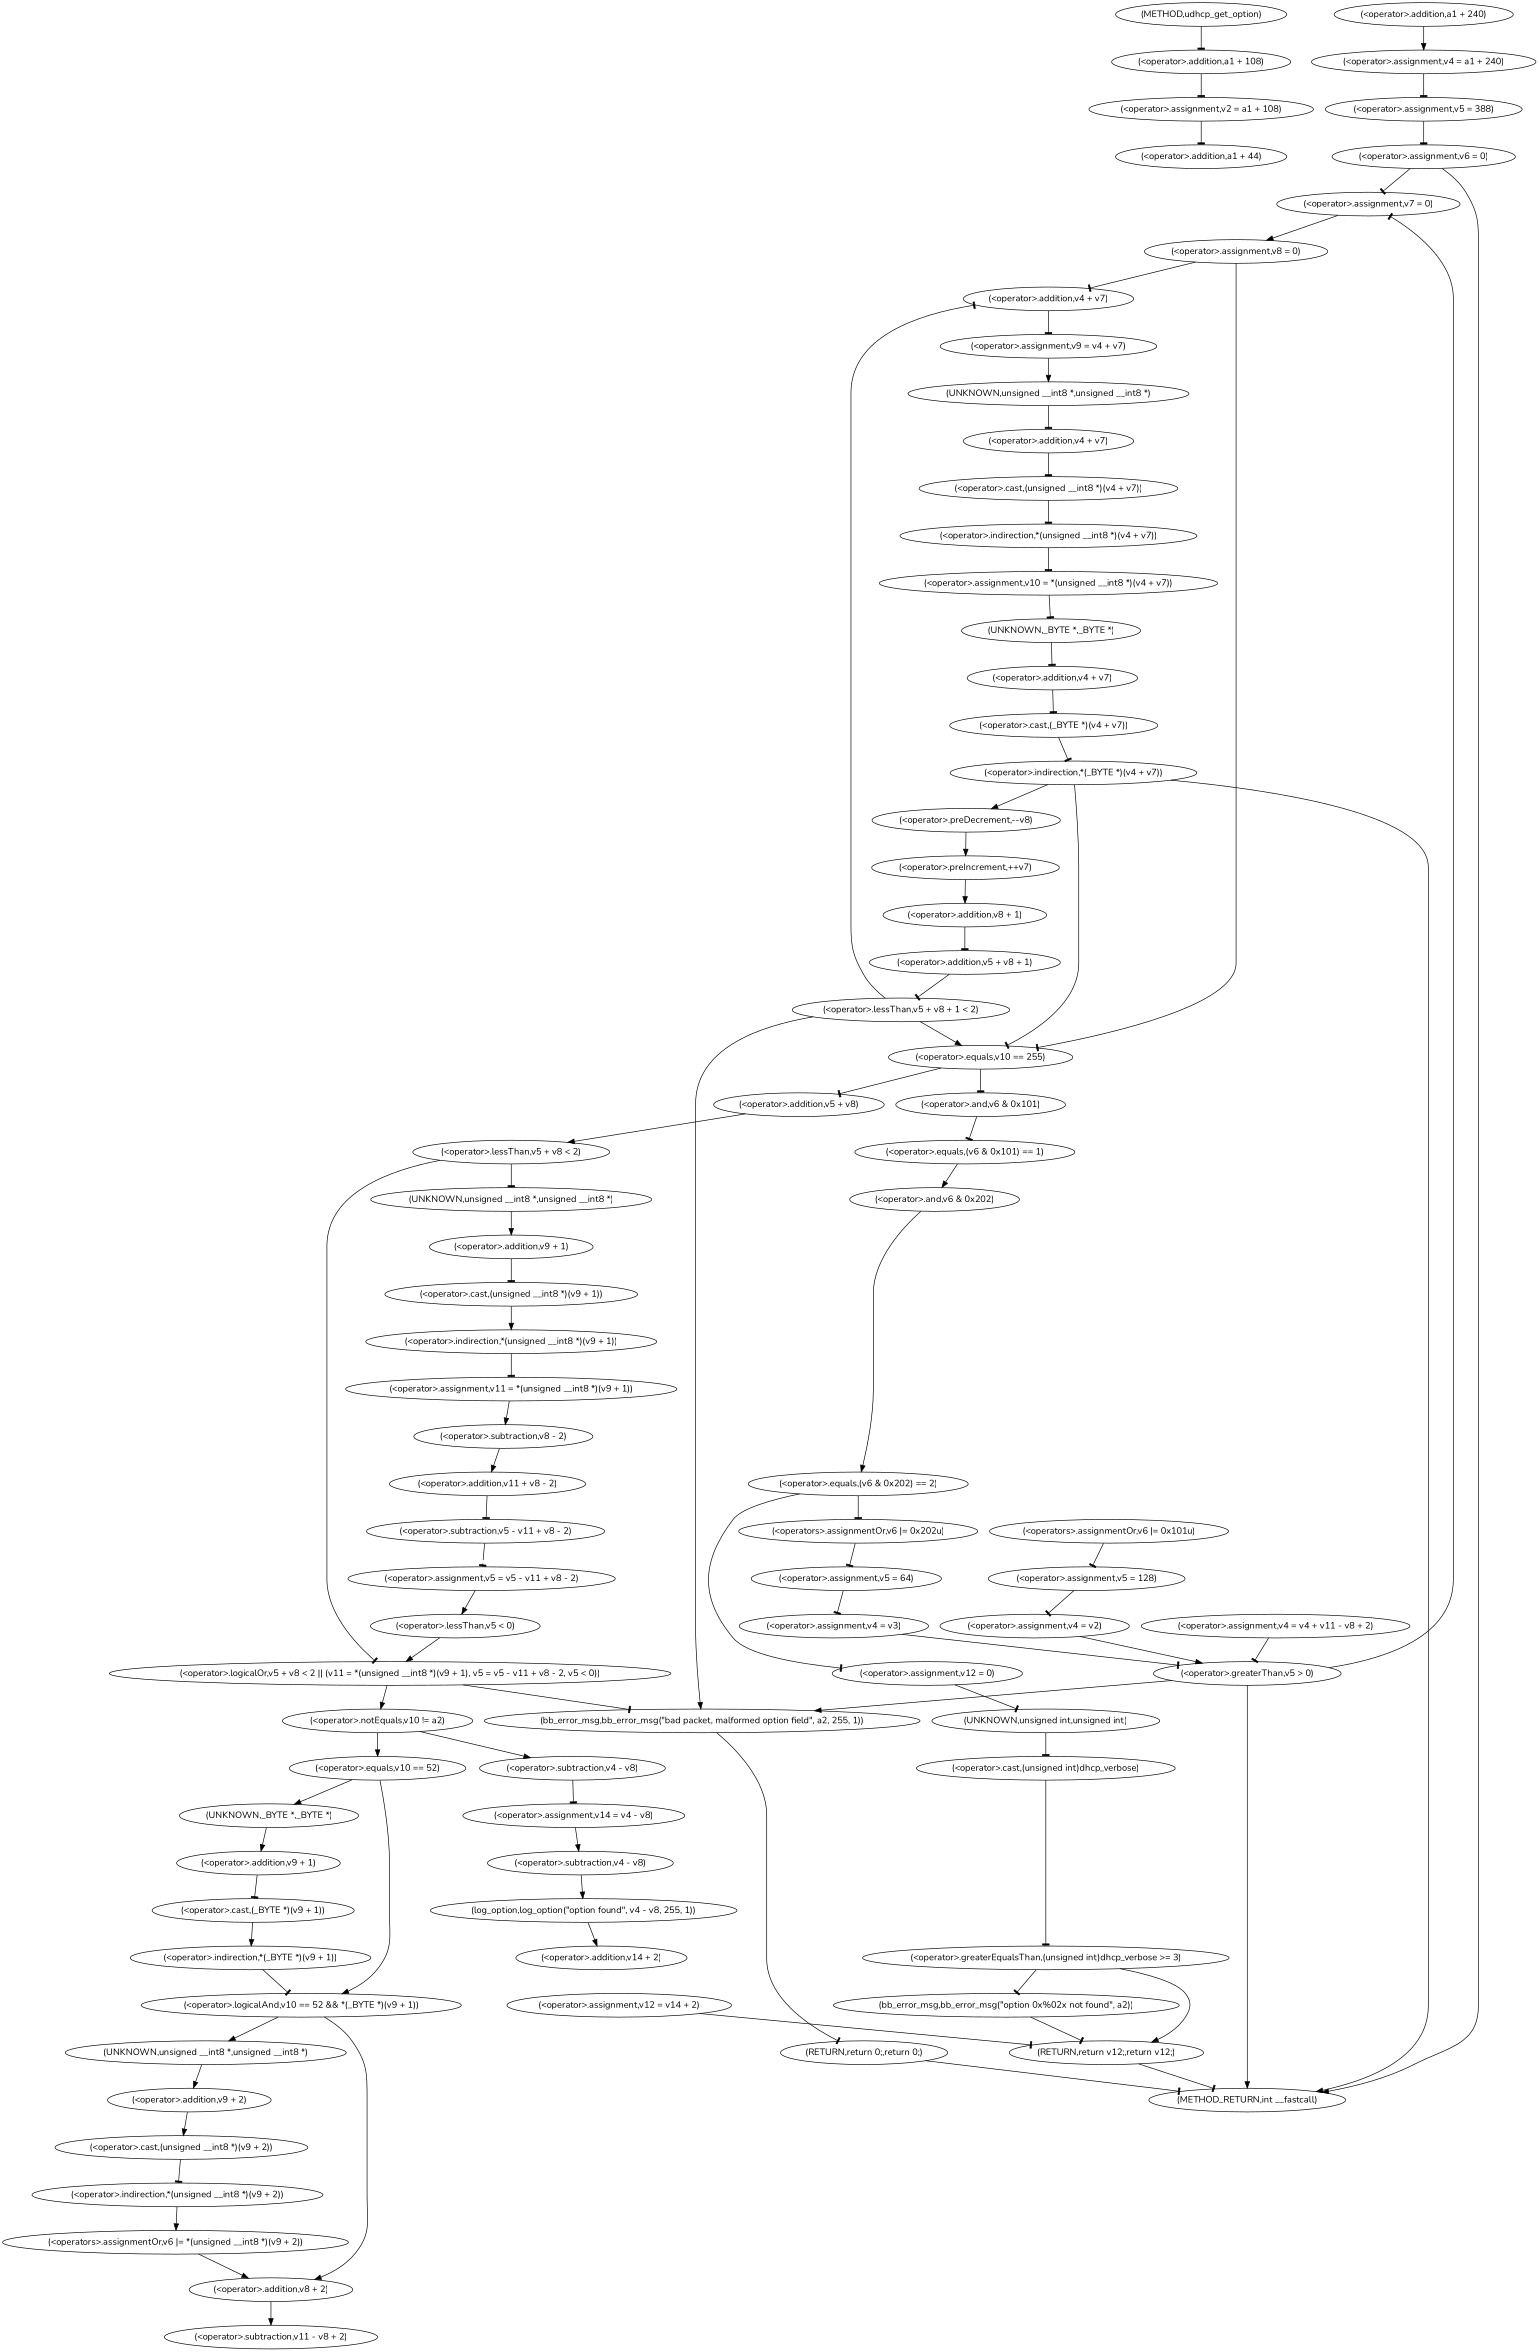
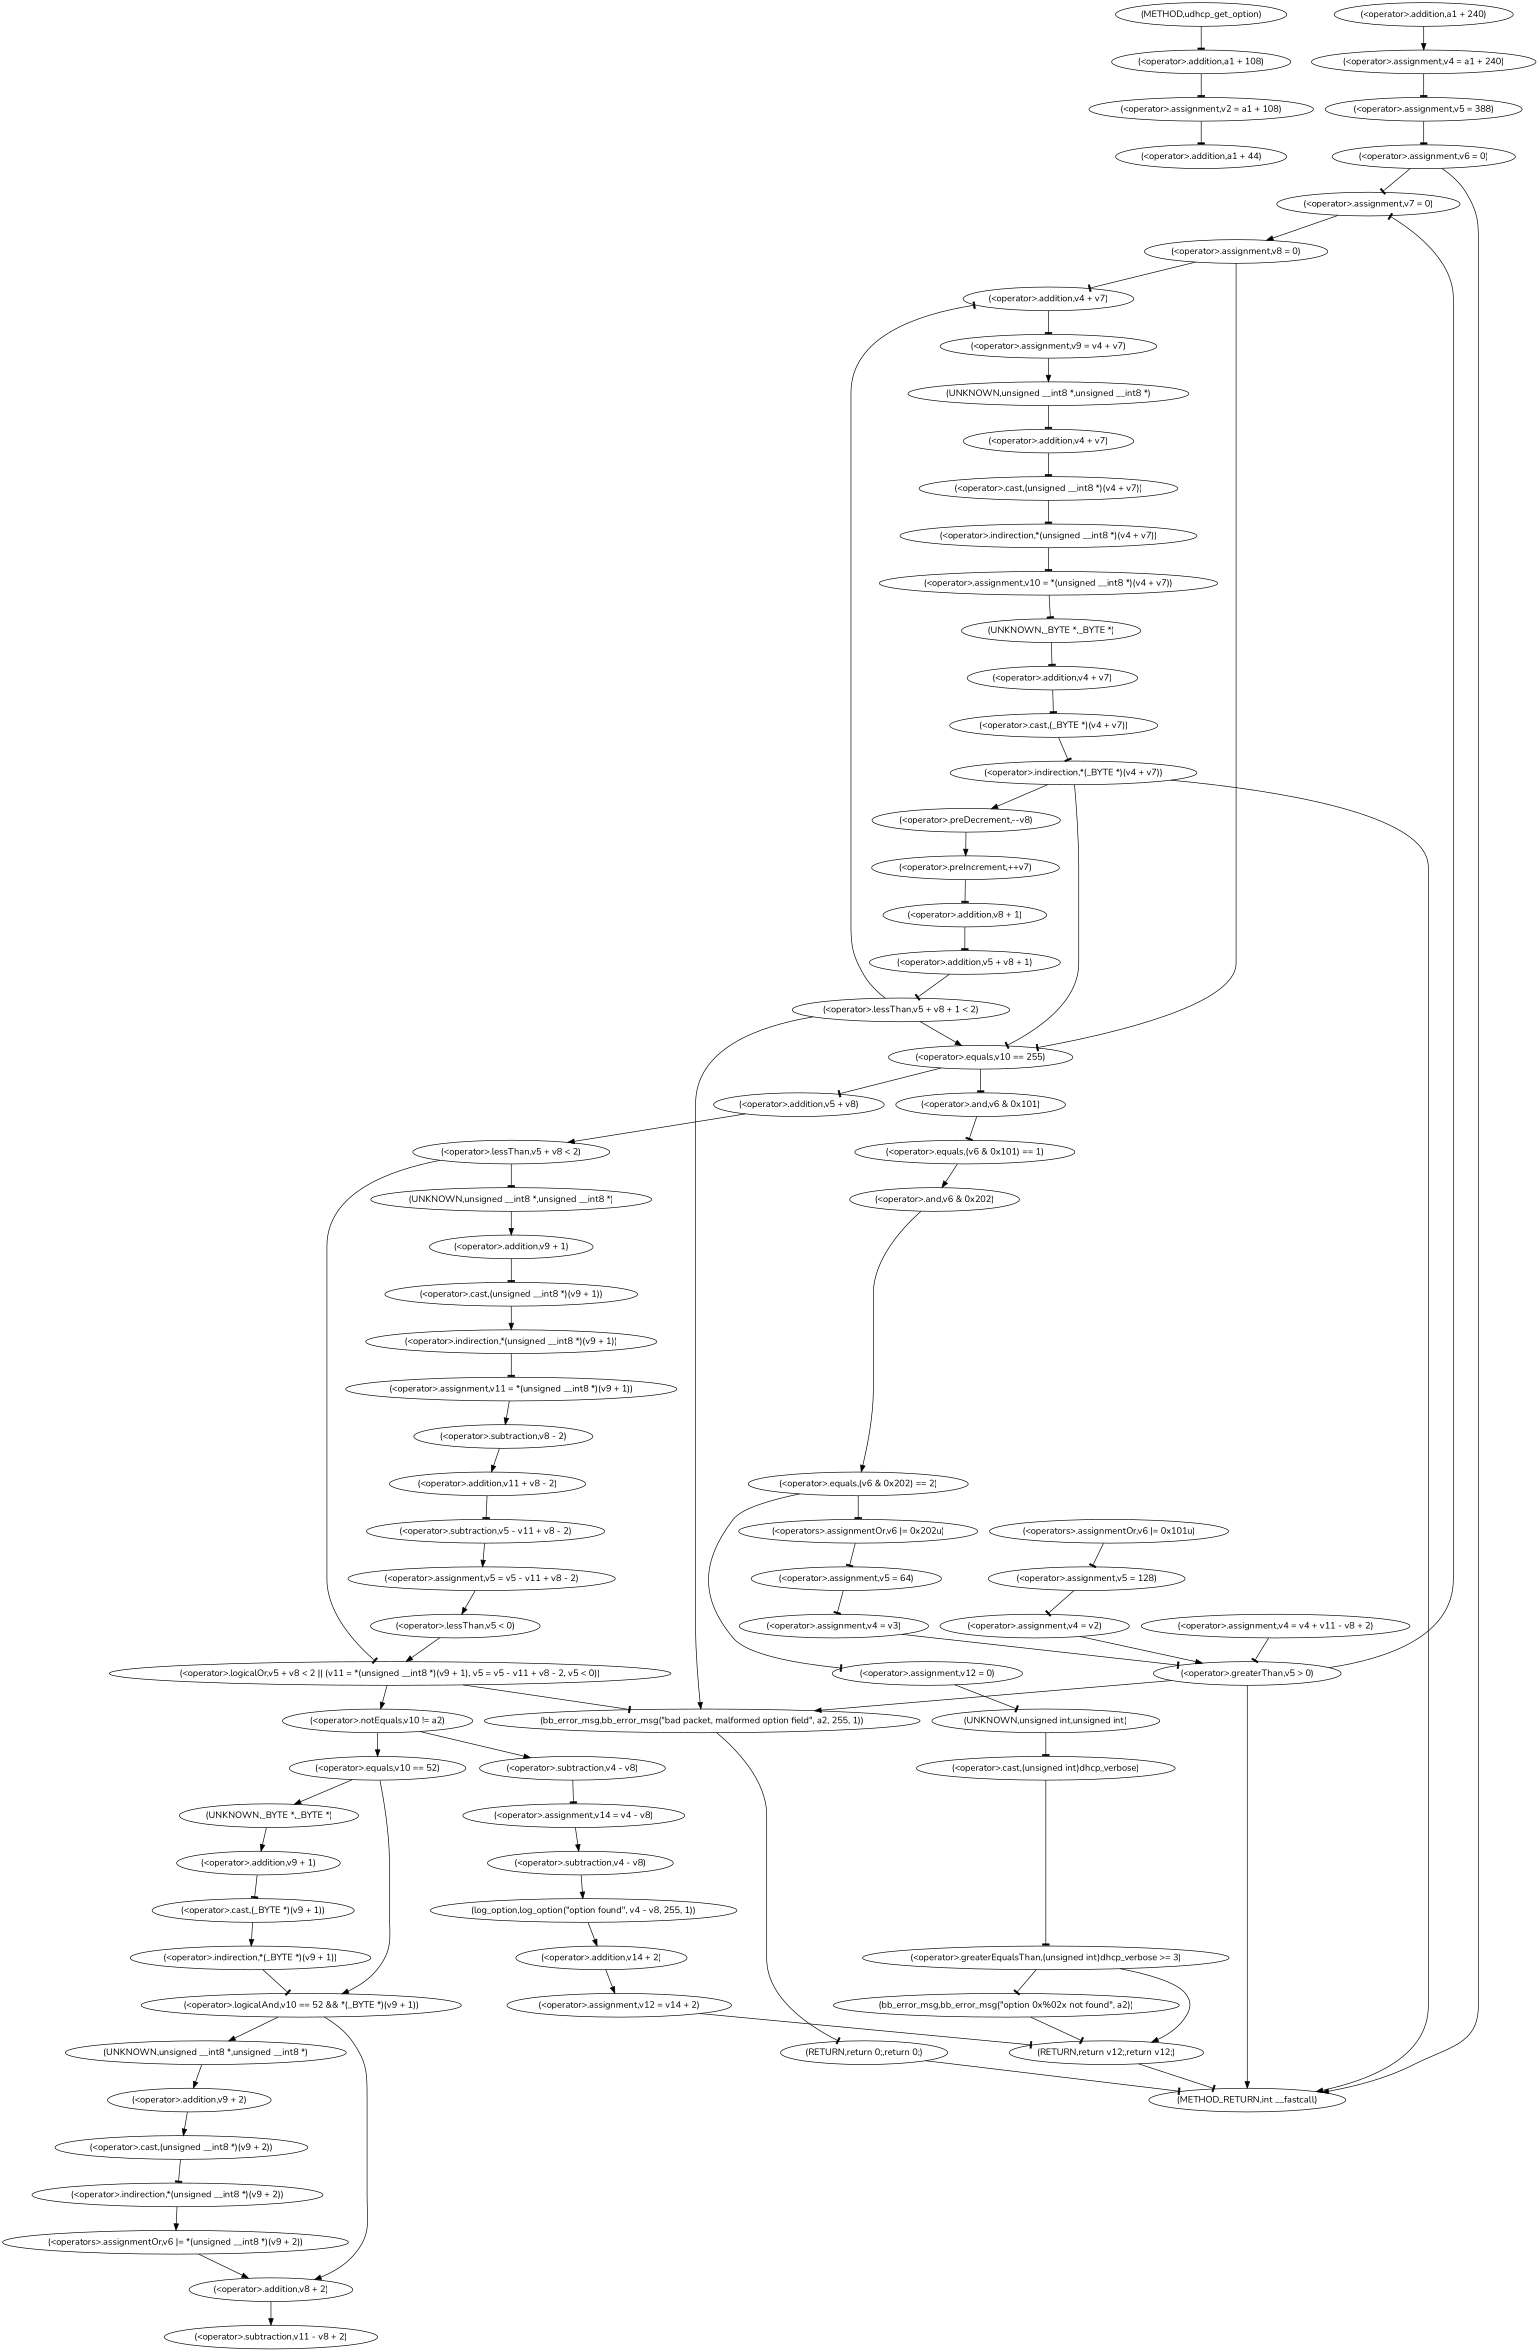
  digraph {
    fontname=Nunito
    node [fontname=Nunito]
    edge [arrowhead=tee fontname=Nunito]
    n1 [label="(<operator>.assignment,v2 = a1 + 108)"]
    n2 [label="(<operator>.addition,a1 + 44)"]
    n3 [label="(<operator>.addition,a1 + 108)"]
    n4 [label="(<operator>.addition,a1 + 240)"]
    n5 [label="(<operator>.assignment,v4 = a1 + 240)"]
    n6 [label="(<operator>.assignment,v5 = 388)"]
    n7 [label="(<operator>.assignment,v6 = 0)"]
    n8 [label="(<operator>.assignment,v7 = 0)"]
    n9 [label="(METHOD_RETURN,int __fastcall)"]
    n10 [label="(<operator>.assignment,v8 = 0)"]
    n11 [label="(<operator>.addition,v4 + v7)"]
    n12 [label="(<operator>.equals,v10 == 255)"]
    n13 [label="(<operator>.assignment,v9 = v4 + v7)"]
    n14 [label="(<operator>.and,v6 & 0x101)"]
    n15 [label="(<operator>.addition,v5 + v8)"]
    n16 [label="(UNKNOWN,unsigned __int8 *,unsigned __int8 *)"]
    n17 [label="(<operator>.addition,v4 + v7)"]
    n18 [label="(<operator>.assignment,v10 = *(unsigned __int8 *)(v4 + v7))"]
    n19 [label="(UNKNOWN,_BYTE *,_BYTE *)"]
    n20 [label="(<operator>.addition,v4 + v7)"]
    n21 [label="(<operator>.indirection,*(unsigned __int8 *)(v4 + v7))"]
    n22 [label="(<operator>.cast,(unsigned __int8 *)(v4 + v7))"]
    n23 [label="(<operator>.indirection,*(_BYTE *)(v4 + v7))"]
    n24 [label="(<operator>.preDecrement,--v8)"]
    n25 [label="(<operator>.preIncrement,++v7)"]
    n26 [label="(<operator>.cast,(_BYTE *)(v4 + v7))"]
    n27 [label="(<operator>.addition,v8 + 1)"]
    n28 [label="(<operator>.addition,v5 + v8 + 1)"]
    n29 [label="(<operator>.lessThan,v5 + v8 + 1 < 2)"]
    n30 [label="(bb_error_msg,bb_error_msg(\"bad packet, malformed option field\", a2, 255, 1))"]
    n31 [label="(RETURN,return 0;,return 0;)"]
    n32 [label="(<operator>.equals,(v6 & 0x101) == 1)"]
    n33 [label="(<operator>.lessThan,v5 + v8 < 2)"]
    n34 [label="(<operator>.and,v6 & 0x202)"]
    n35 [label="(<operators>.assignmentOr,v6 |= 0x101u)"]
    n36 [label="(<operator>.assignment,v5 = 128)"]
    n37 [label="(<operator>.equals,(v6 & 0x202) == 2)"]
    n38 [label="(<operator>.assignment,v4 = v2)"]
    n39 [label="(<operator>.greaterThan,v5 > 0)"]
    n40 [label="(<operators>.assignmentOr,v6 |= 0x202u)"]
    n41 [label="(<operator>.assignment,v12 = 0)"]
    n42 [label="(<operator>.assignment,v5 = 64)"]
    n43 [label="(UNKNOWN,unsigned int,unsigned int)"]
    n44 [label="(<operator>.assignment,v4 = v3)"]
    n45 [label="(<operator>.cast,(unsigned int)dhcp_verbose)"]
    n46 [label="(<operator>.greaterEqualsThan,(unsigned int)dhcp_verbose >= 3)"]
    n47 [label="(bb_error_msg,bb_error_msg(\"option 0x%02x not found\", a2))"]
    n48 [label="(RETURN,return v12;,return v12;)"]
    n49 [label="(<operator>.logicalOr,v5 + v8 < 2 || (v11 = *(unsigned __int8 *)(v9 + 1), v5 = v5 - v11 + v8 - 2, v5 < 0))"]
    n50 [label="(<operator>.notEquals,v10 != a2)"]
    n51 [label="(<operator>.equals,v10 == 52)"]
    n52 [label="(<operator>.subtraction,v4 - v8)"]
    n53 [label="(UNKNOWN,unsigned __int8 *,unsigned __int8 *)"]
    n54 [label="(<operator>.addition,v9 + 1)"]
    n55 [label="(<operator>.assignment,v11 = *(unsigned __int8 *)(v9 + 1))"]
    n56 [label="(<operator>.subtraction,v8 - 2)"]
    n57 [label="(<operator>.addition,v11 + v8 - 2)"]
    n58 [label="(<operator>.indirection,*(unsigned __int8 *)(v9 + 1))"]
    n59 [label="(<operator>.cast,(unsigned __int8 *)(v9 + 1))"]
    n60 [label="(<operator>.assignment,v5 = v5 - v11 + v8 - 2)"]
    n61 [label="(<operator>.lessThan,v5 < 0)"]
    n62 [label="(<operator>.subtraction,v5 - v11 + v8 - 2)"]
    n63 [label="(<operator>.logicalAnd,v10 == 52 && *(_BYTE *)(v9 + 1))"]
    n64 [label="(UNKNOWN,_BYTE *,_BYTE *)"]
    n65 [label="(<operator>.assignment,v14 = v4 - v8)"]
    n66 [label="(UNKNOWN,unsigned __int8 *,unsigned __int8 *)"]
    n67 [label="(<operator>.addition,v8 + 2)"]
    n68 [label="(<operator>.addition,v9 + 2)"]
    n69 [label="(<operator>.subtraction,v11 - v8 + 2)"]
    n70 [label="(<operator>.addition,v9 + 1)"]
    n71 [label="(<operator>.indirection,*(_BYTE *)(v9 + 1))"]
    n72 [label="(<operator>.cast,(_BYTE *)(v9 + 1))"]
    n73 [label="(<operators>.assignmentOr,v6 |= *(unsigned __int8 *)(v9 + 2))"]
    n74 [label="(<operator>.indirection,*(unsigned __int8 *)(v9 + 2))"]
    n75 [label="(<operator>.cast,(unsigned __int8 *)(v9 + 2))"]
    n76 [label="(<operator>.assignment,v4 = v4 + v11 - v8 + 2)"]
    n77 [label="(<operator>.subtraction,v4 - v8)"]
    n78 [label="(log_option,log_option(\"option found\", v4 - v8, 255, 1))"]
    n79 [label="(<operator>.addition,v14 + 2)"]
    n80 [label="(<operator>.assignment,v12 = v14 + 2)"]
    n81 [label="(METHOD,udhcp_get_option)"]
    n1 -> n2
    n3 -> n1
    n4 -> n5 [arrowhead=normal]
    n5 -> n6
    n6 -> n7
    n7 -> n8
    n7 -> n9 [arrowhead=normal]
    n8 -> n10 [arrowhead=normal]
    n10 -> n11
    n10 -> n12
    n11 -> n13
    n12 -> n14
    n12 -> n15
    n13 -> n16 [arrowhead=normal]
    n14 -> n32
    n15 -> n33 [arrowhead=normal]
    n16 -> n17
    n17 -> n22
    n18 -> n19
    n19 -> n20
    n20 -> n26
    n21 -> n18
    n22 -> n21
    n23 -> n9 [arrowhead=normal]
    n23 -> n12
    n23 -> n24 [arrowhead=normal]
    n24 -> n25 [arrowhead=normal]
-   n25 -> n27 [arrowhead=normal]
+   n25 -> n27
    n26 -> n23
    n27 -> n28
    n28 -> n29
    n29 -> n11
    n29 -> n12 [arrowhead=normal]
    n29 -> n30 [arrowhead=normal]
    n30 -> n31
    n31 -> n9
    n32 -> n34 [arrowhead=normal]
    n33 -> n49
    n33 -> n53
    n34 -> n37 [arrowhead=normal]
    n35 -> n36
    n36 -> n38
    n37 -> n40
    n37 -> n41
    n38 -> n39 [arrowhead=normal]
    n39 -> n8
    n39 -> n9 [arrowhead=normal]
    n39 -> n30 [arrowhead=normal]
    n40 -> n42
    n41 -> n43
    n42 -> n44
    n43 -> n45
    n44 -> n39
    n45 -> n46
    n46 -> n47
    n46 -> n48 [arrowhead=normal]
    n47 -> n48
    n48 -> n9
    n49 -> n30
    n49 -> n50 [arrowhead=normal]
    n50 -> n51 [arrowhead=normal]
    n50 -> n52 [arrowhead=normal]
    n51 -> n63 [arrowhead=normal]
    n51 -> n64 [arrowhead=normal]
    n52 -> n65
    n53 -> n54 [arrowhead=normal]
    n54 -> n59
    n55 -> n56 [arrowhead=normal]
    n56 -> n57 [arrowhead=normal]
    n57 -> n62
    n58 -> n55
    n59 -> n58 [arrowhead=normal]
    n60 -> n61 [arrowhead=normal]
    n61 -> n49 [arrowhead=normal]
-   n62 -> n60
+   n62 -> n60 [arrowhead=normal]
    n63 -> n66 [arrowhead=normal]
    n63 -> n67 [arrowhead=normal]
    n64 -> n70 [arrowhead=normal]
    n65 -> n77 [arrowhead=normal]
    n66 -> n68 [arrowhead=normal]
    n67 -> n69 [arrowhead=normal]
    n68 -> n75 [arrowhead=normal]
    n70 -> n72
    n71 -> n63
    n72 -> n71 [arrowhead=normal]
    n73 -> n67 [arrowhead=normal]
    n74 -> n73 [arrowhead=normal]
    n75 -> n74
    n76 -> n39
    n77 -> n78 [arrowhead=normal]
    n78 -> n79 [arrowhead=normal]
+   n79 -> n80 [arrowhead=normal]
    n80 -> n48
    n81 -> n3
  }
